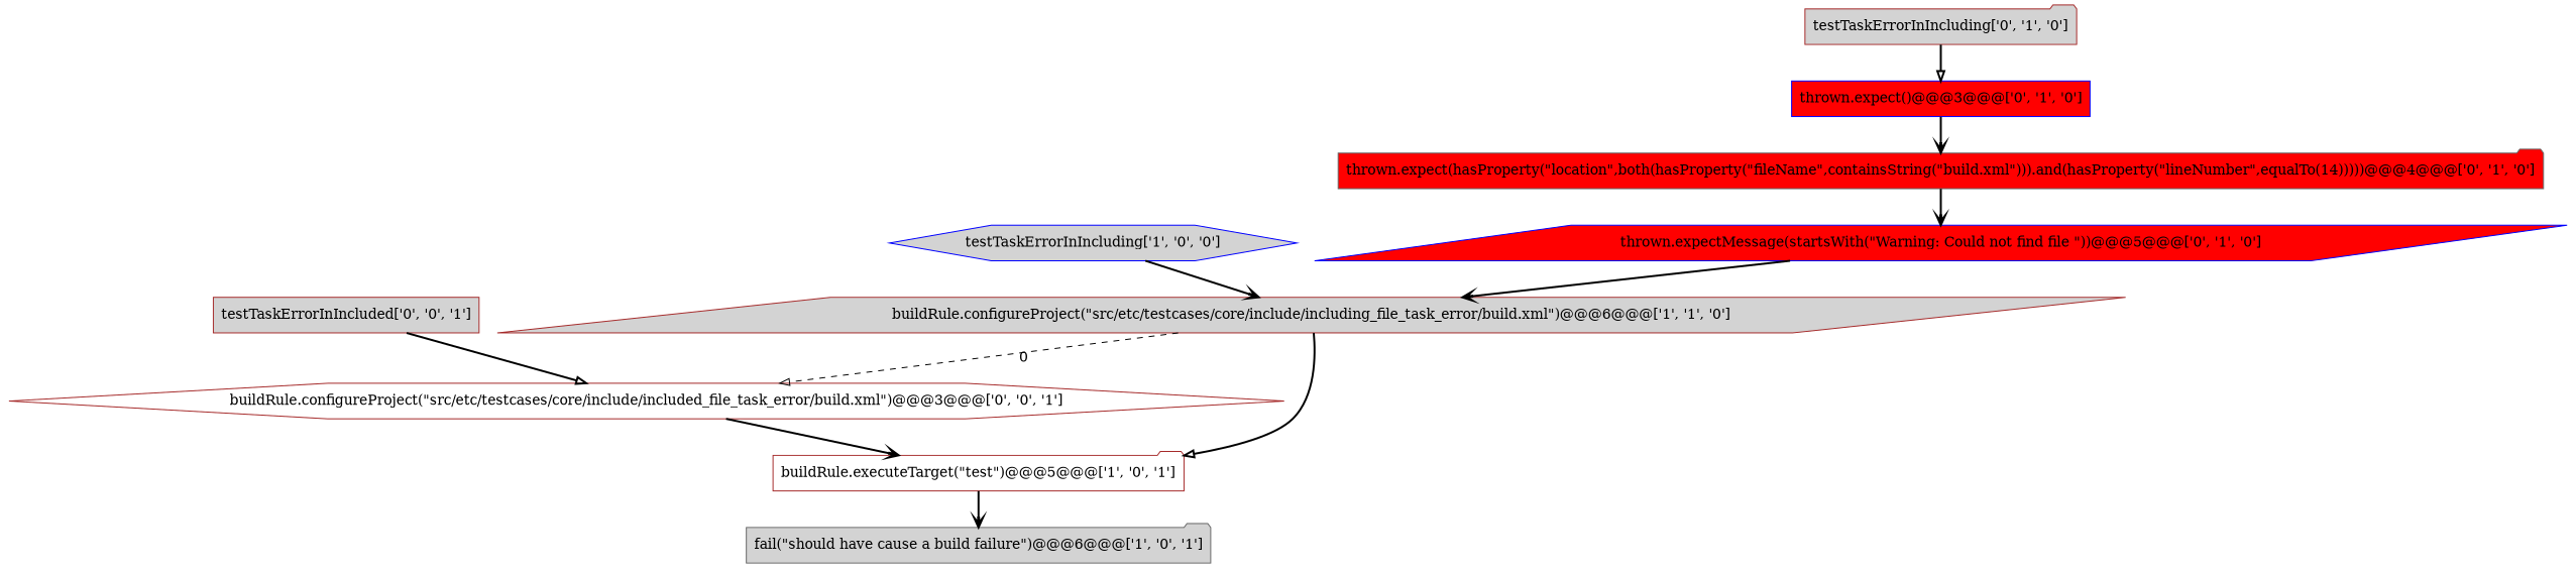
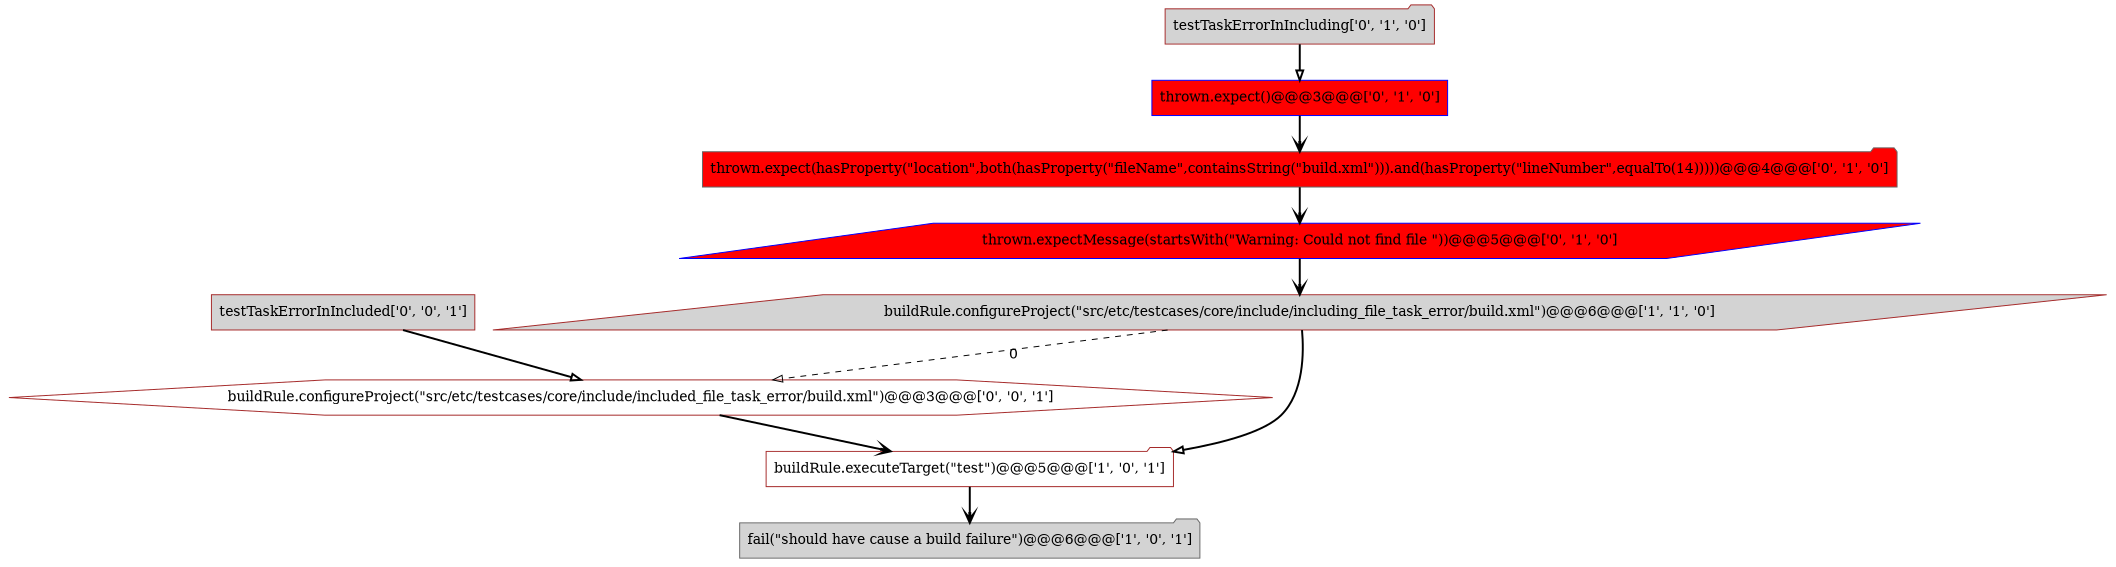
  digraph {
    node [fillcolor=lightgray shape=folder style=filled color=brown]
    edge [style=bold arrowhead=vee]
    n1 [fillcolor=red label="thrown.expect(hasProperty(\"location\",both(hasProperty(\"fileName\",containsString(\"build.xml\"))).and(hasProperty(\"lineNumber\",equalTo(14)))))@@@4@@@['0', '1', '0']" color=gray40]
    n2 [fillcolor=red label="thrown.expectMessage(startsWith(\"Warning: Could not find file \"))@@@5@@@['0', '1', '0']" shape=parallelogram color=blue]
    n3 [fillcolor=red label="thrown.expect()@@@3@@@['0', '1', '0']" shape=box color=blue]
-   n4 [label="testTaskErrorInIncluding['1', '0', '0']" shape=hexagon color=blue]
    n5 [label="buildRule.configureProject(\"src/etc/testcases/core/include/including_file_task_error/build.xml\")@@@6@@@['1', '1', '0']" shape=parallelogram]
    n6 [label="testTaskErrorInIncluding['0', '1', '0']"]
    n7 [label="testTaskErrorInIncluded['0', '0', '1']" shape=box]
    n8 [fillcolor=white label="buildRule.configureProject(\"src/etc/testcases/core/include/included_file_task_error/build.xml\")@@@3@@@['0', '0', '1']" shape=hexagon]
    n9 [fillcolor=white label="buildRule.executeTarget(\"test\")@@@5@@@['1', '0', '1']"]
    n10 [label="fail(\"should have cause a build failure\")@@@6@@@['1', '0', '1']" color=gray40]
    n1 -> n2
    n2 -> n5
    n3 -> n1
-   n4 -> n5
    n5 -> n8 [label=0 style=dashed arrowhead=onormal]
    n5 -> n9 [arrowhead=onormal]
    n6 -> n3 [arrowhead=onormal]
    n7 -> n8 [arrowhead=onormal]
    n8 -> n9
    n9 -> n10
  }
